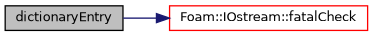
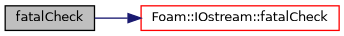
  digraph {
    rankdir=LR
    node [fontname=Helvetica fontsize=10 shape=record]
-   n1 [color=black fillcolor=grey75 fontcolor=black height=0.2 label=dictionaryEntry style=filled width=0.4]
+   n1 [color=black fillcolor=grey75 fontcolor=black height=0.2 label=fatalCheck style=filled width=0.4]
    n2 [color=red height=0.2 label="Foam::IOstream::fatalCheck" width=0.4]
    n1 -> n2 [color=midnightblue fontname=Helvetica fontsize=10 labelfontname=Helvetica labelfontsize=10 style=solid]
  }
